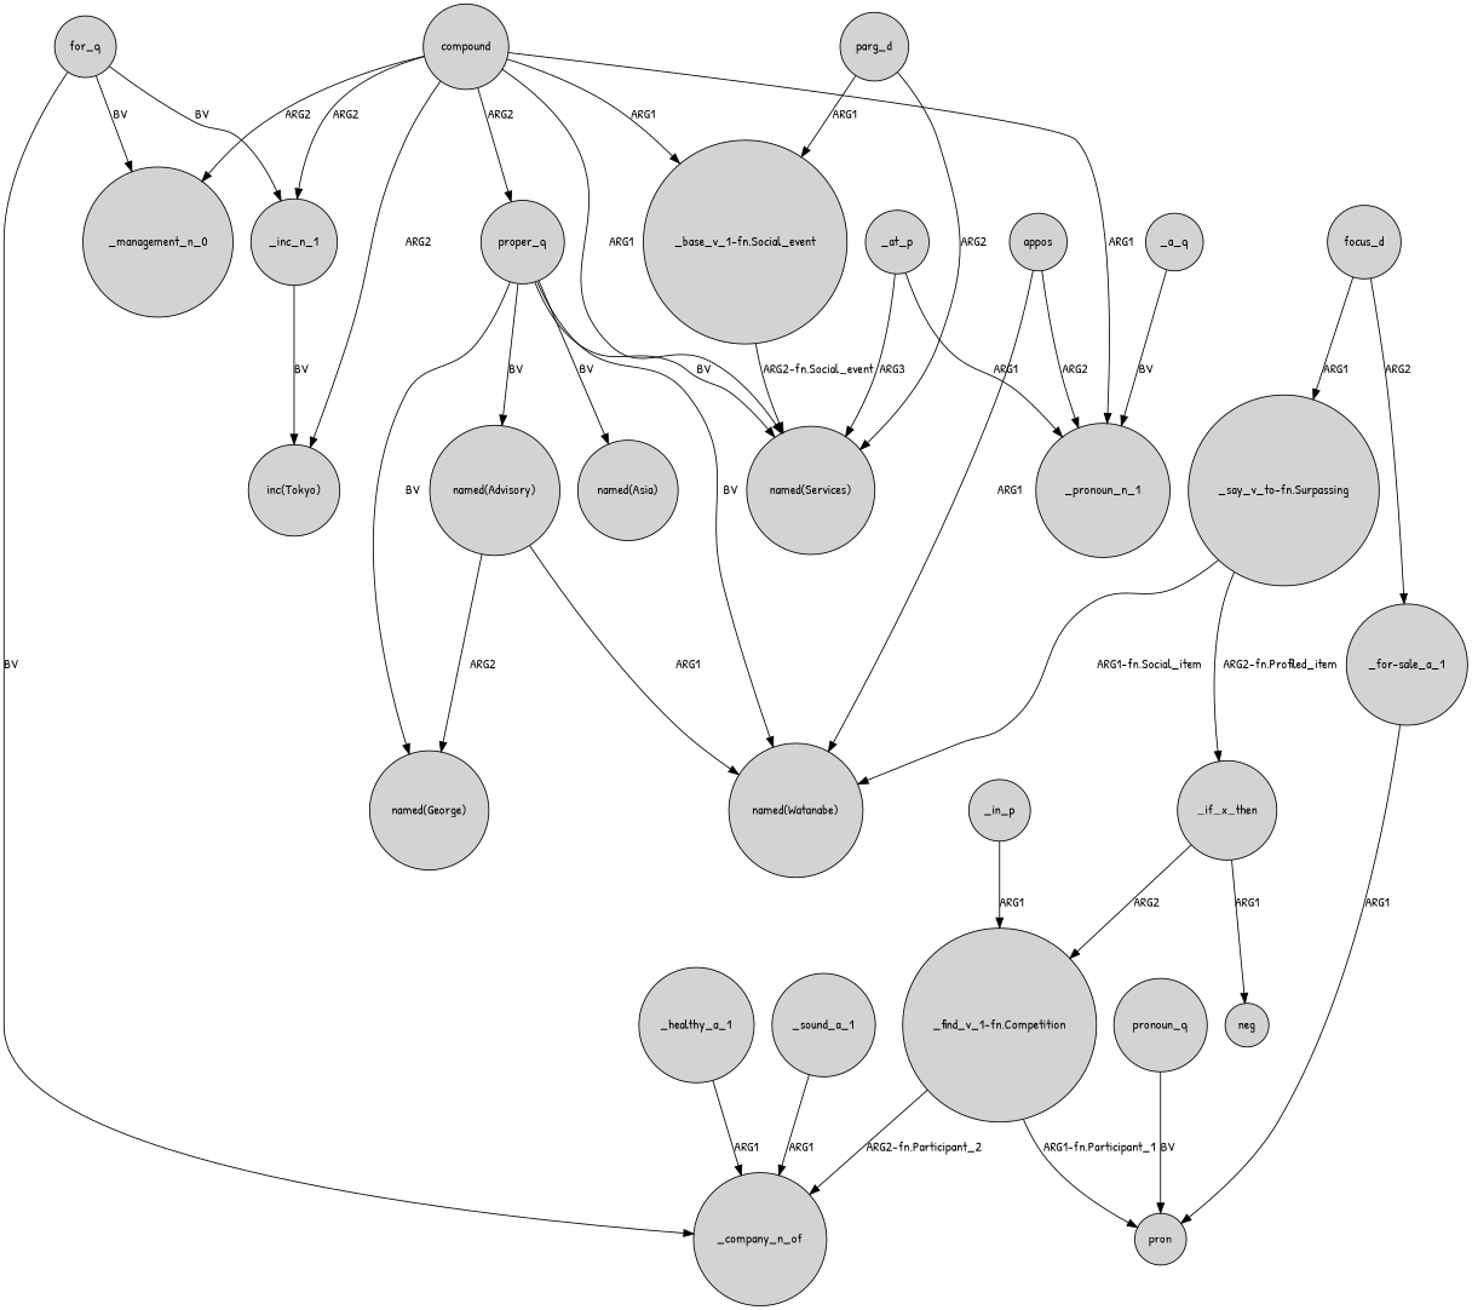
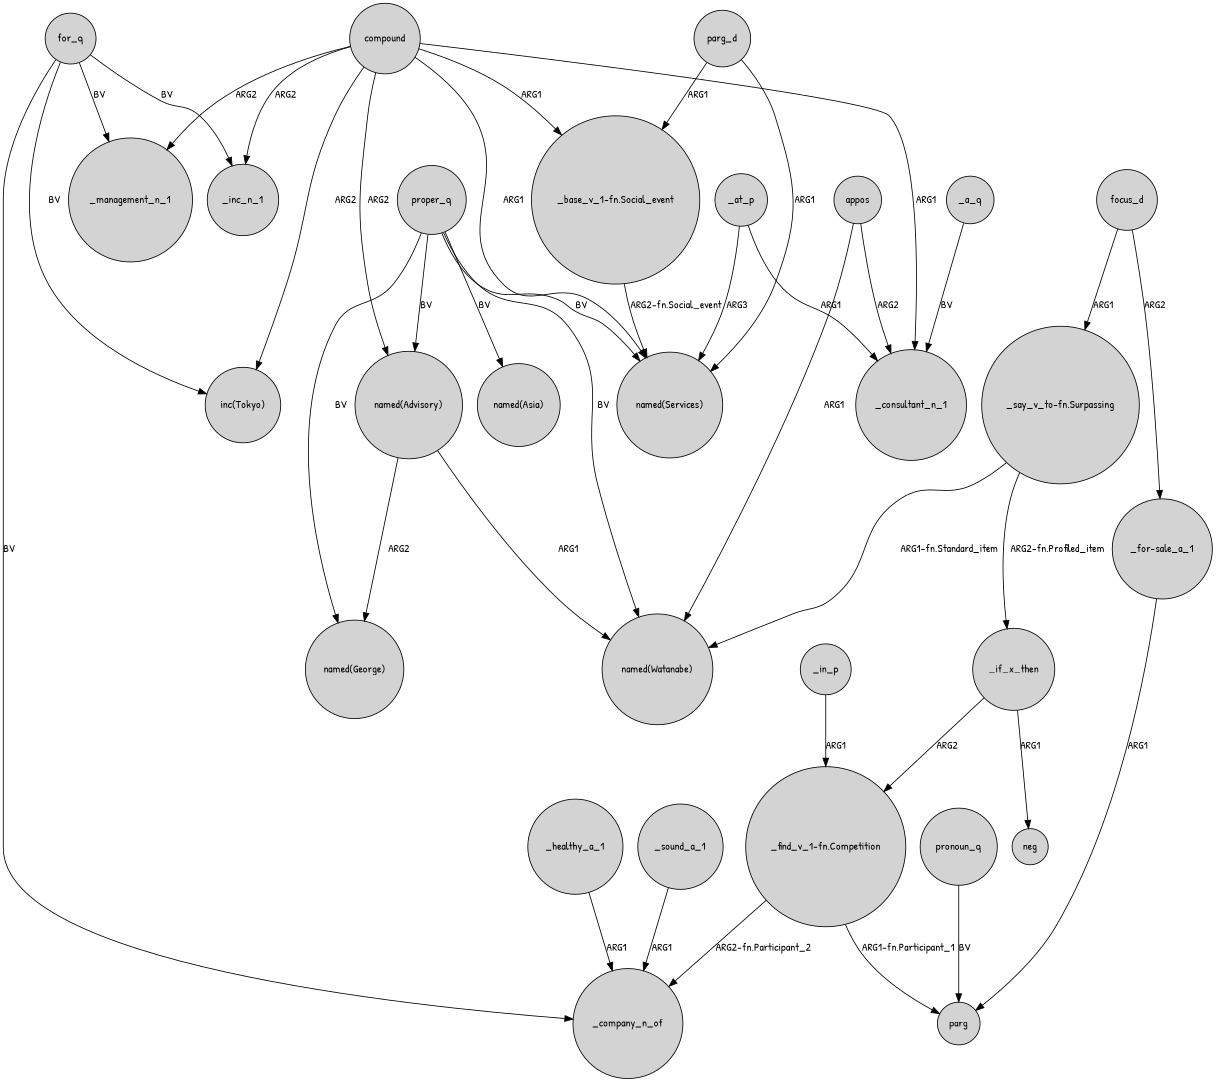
  digraph {
    fontname="Patrick Hand"
    node [fontname="Patrick Hand" shape=circle style=filled]
    edge [fontname="Patrick Hand"]
    n1 [label=for_q]
    n2 [label="inc(Tokyo)"]
    _company_n_of
-   _management_n_1 [label=_management_n_0]
+   _management_n_1
    _inc_n_1
    compound
    "named(Advisory)"
-   _consultant_n_1 [label=_pronoun_n_1]
+   _consultant_n_1
    "named(Services)"
    "_base_v_1-fn.Social_event"
    "named(Watanabe)"
    "named(George)"
    appos
    "_say_v_to-fn.Surpassing"
    _if_x_then
    neg
    "_find_v_1-fn.Competition"
    _at_p
    _a_q
    "_for-sale_a_1"
-   pron
+   pron [label=parg]
    _healthy_a_1
    parg_d
    pronoun_q
    proper_q
    "named(Asia)"
    focus_d
    _sound_a_1
    _in_p
-   _inc_n_1 -> n2 [label=BV]
+   n1 -> n2 [label=BV]
    n1 -> _company_n_of [label=BV]
    n1 -> _management_n_1 [label=BV]
    n1 -> _inc_n_1 [label=BV]
    compound -> n2 [label=ARG2]
    compound -> _management_n_1 [label=ARG2]
    compound -> _inc_n_1 [label=ARG2]
-   compound -> proper_q [label=ARG2]
+   compound -> "named(Advisory)" [label=ARG2]
    compound -> _consultant_n_1 [label=ARG1]
    compound -> "named(Services)" [label=ARG1]
    compound -> "_base_v_1-fn.Social_event" [label=ARG1]
    "named(Advisory)" -> "named(Watanabe)" [label=ARG1]
    "named(Advisory)" -> "named(George)" [label=ARG2]
    "_base_v_1-fn.Social_event" -> "named(Services)" [label="ARG2-fn.Social_event"]
    appos -> _consultant_n_1 [label=ARG2]
    appos -> "named(Watanabe)" [label=ARG1]
-   "_say_v_to-fn.Surpassing" -> "named(Watanabe)" [label="ARG1-fn.Social_item"]
+   "_say_v_to-fn.Surpassing" -> "named(Watanabe)" [label="ARG1-fn.Standard_item"]
    "_say_v_to-fn.Surpassing" -> _if_x_then [label="ARG2-fn.Profiled_item"]
    _if_x_then -> neg [label=ARG1]
    _if_x_then -> "_find_v_1-fn.Competition" [label=ARG2]
    "_find_v_1-fn.Competition" -> _company_n_of [label="ARG2-fn.Participant_2"]
    "_find_v_1-fn.Competition" -> pron [label="ARG1-fn.Participant_1"]
    _at_p -> _consultant_n_1 [label=ARG1]
    _at_p -> "named(Services)" [label=ARG3]
    _a_q -> _consultant_n_1 [label=BV]
    "_for-sale_a_1" -> pron [label=ARG1]
    _healthy_a_1 -> _company_n_of [label=ARG1]
-   parg_d -> "named(Services)" [label=ARG2]
+   parg_d -> "named(Services)" [label=ARG1]
    parg_d -> "_base_v_1-fn.Social_event" [label=ARG1]
    pronoun_q -> pron [label=BV]
    proper_q -> "named(Advisory)" [label=BV]
    proper_q -> "named(Services)" [label=BV]
    proper_q -> "named(Watanabe)" [label=BV]
    proper_q -> "named(George)" [label=BV]
    proper_q -> "named(Asia)" [label=BV]
    focus_d -> "_say_v_to-fn.Surpassing" [label=ARG1]
    focus_d -> "_for-sale_a_1" [label=ARG2]
    _sound_a_1 -> _company_n_of [label=ARG1]
    _in_p -> "_find_v_1-fn.Competition" [label=ARG1]
  }
